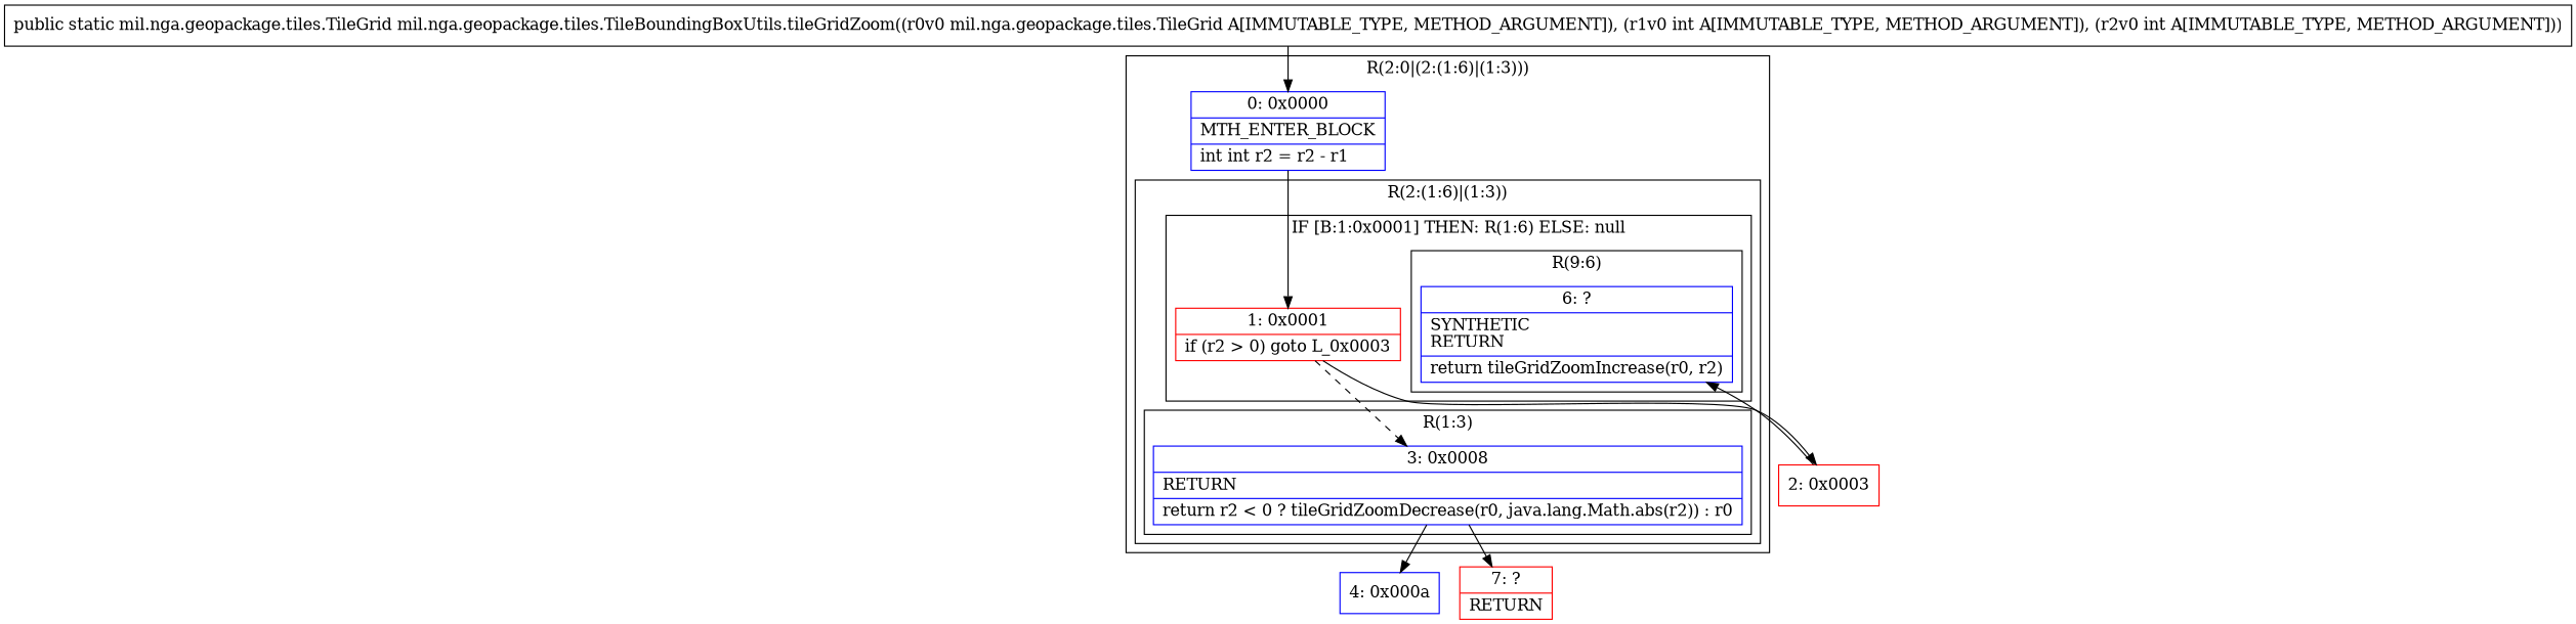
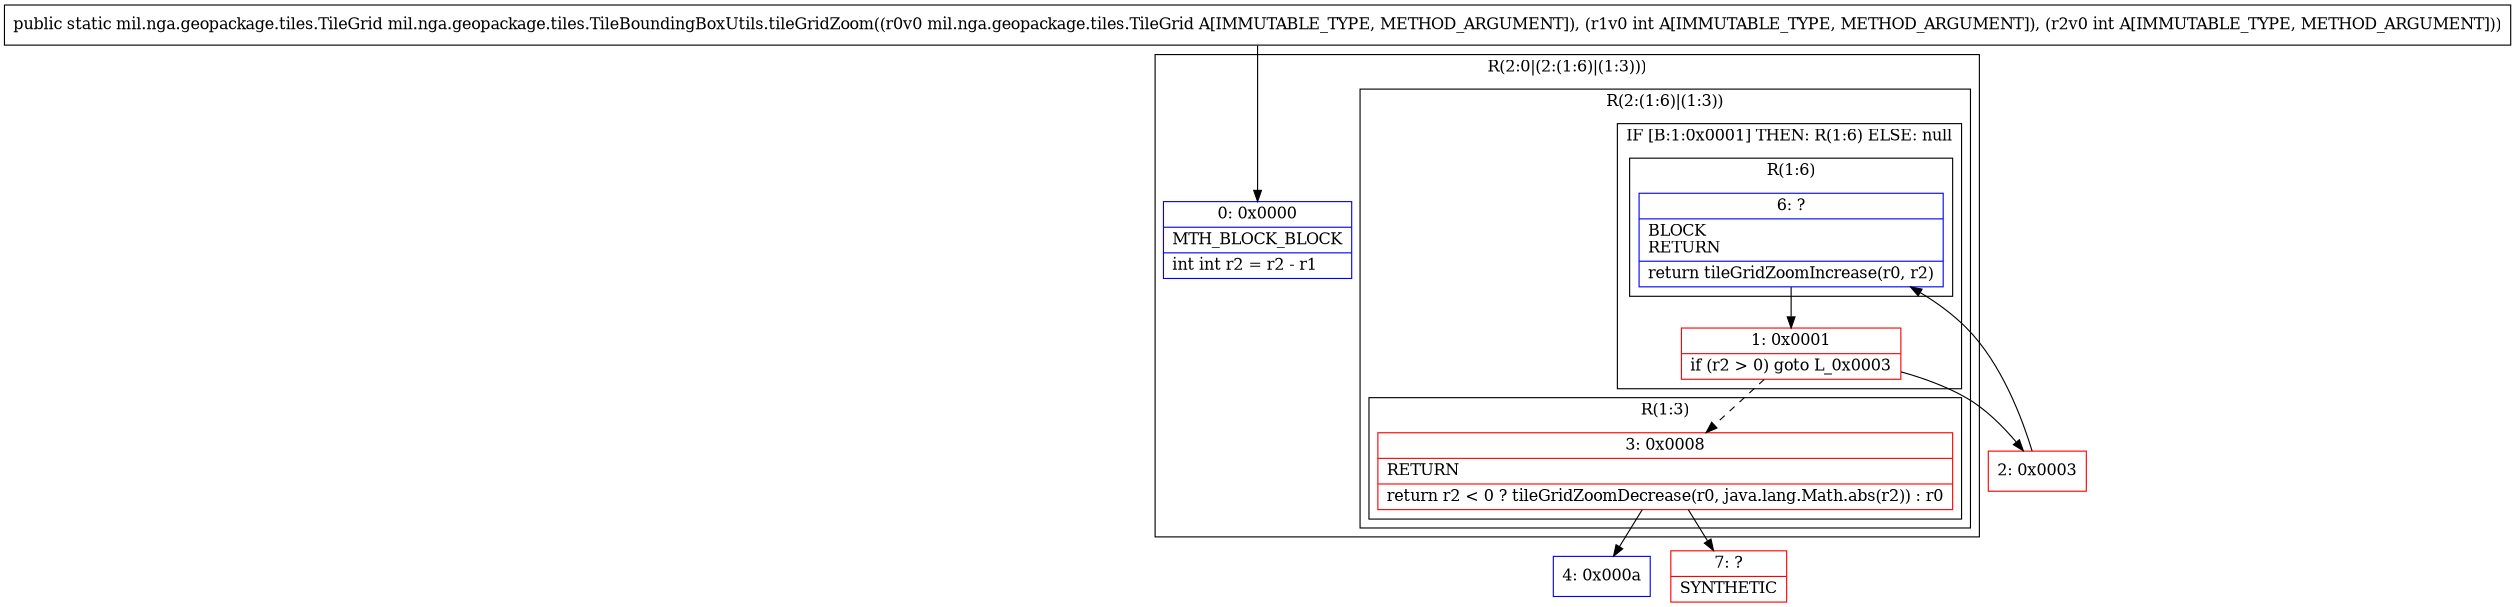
  digraph {
    node [color=blue shape=record]
-   n1 [label="{6\:\ ?|SYNTHETIC\lRETURN\l|return tileGridZoomIncrease(r0, r2)\l}"]
+   n1 [label="{6\:\ ?|BLOCK\lRETURN\l|return tileGridZoomIncrease(r0, r2)\l}"]
    n2 [color=red label="{1\:\ 0x0001|if (r2 \> 0) goto L_0x0003\l}"]
-   n3 [label="{3\:\ 0x0008|RETURN\l|return r2 \< 0 ? tileGridZoomDecrease(r0, java.lang.Math.abs(r2)) : r0\l}"]
-   n4 [label="{0\:\ 0x0000|MTH_ENTER_BLOCK\l|int int r2 = r2 \- r1\l}"]
+   n3 [color=red label="{3\:\ 0x0008|RETURN\l|return r2 \< 0 ? tileGridZoomDecrease(r0, java.lang.Math.abs(r2)) : r0\l}"]
+   n4 [label="{0\:\ 0x0000|MTH_BLOCK_BLOCK\l|int int r2 = r2 \- r1\l}"]
    n5 [color=red label="{2\:\ 0x0003}"]
    n6 [label="{4\:\ 0x000a}"]
-   n7 [color=red label="{7\:\ ?|RETURN\l}"]
+   n7 [color=red label="{7\:\ ?|SYNTHETIC\l}"]
    n8 [label="{public static mil.nga.geopackage.tiles.TileGrid mil.nga.geopackage.tiles.TileBoundingBoxUtils.tileGridZoom((r0v0 mil.nga.geopackage.tiles.TileGrid A[IMMUTABLE_TYPE, METHOD_ARGUMENT]), (r1v0 int A[IMMUTABLE_TYPE, METHOD_ARGUMENT]), (r2v0 int A[IMMUTABLE_TYPE, METHOD_ARGUMENT])) }" color=""]
    subgraph cluster_1 {
      label="R(2:0|(2:(1:6)|(1:3)))"
      n4
      subgraph cluster_2 {
        label="R(2:(1:6)|(1:3))"
        subgraph cluster_3 {
          label="IF [B:1:0x0001] THEN: R(1:6) ELSE: null"
          n2
          subgraph cluster_4 {
-           label="R(9:6)"
+           label="R(1:6)"
            n1
          }
        }
        subgraph cluster_5 {
          label="R(1:3)"
          n3
        }
      }
    }
    n2 -> n3 [style=dashed]
    n2 -> n5
    n3 -> n6
    n3 -> n7
-   n4 -> n2
+   n1 -> n2
    n5 -> n1
    n8 -> n4
  }
